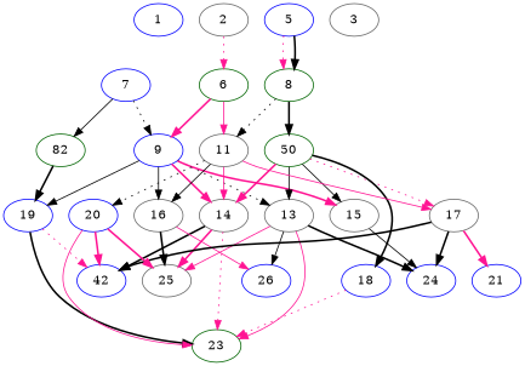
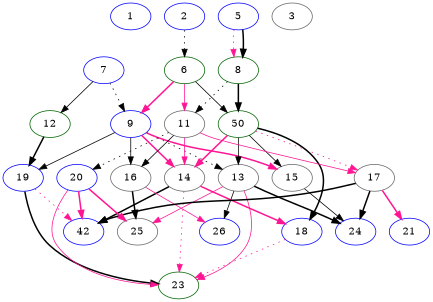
  digraph {
    node [alpha=0.03 color=blue]
    edge [color=black style=bold]
    1 [expect_size=1404809795940122624]
-   2 [alpha=0.04 color=gray40 expect_size=15072092152600]
+   2 [alpha=0.04 expect_size=15072092152600]
    6 [alpha=0.16 color=darkgreen expect_size=62315382079041306624]
    9 [alpha=0.17 expect_size=180540205848034541568]
    n5 [alpha=0.09 color=darkgreen expect_size=1531186453622952 label=50]
    11 [alpha=0.08 color=gray40 expect_size=382221449746496960]
    13 [alpha=0.05 color=gray40 expect_size=54640566446121896]
    14 [alpha=0.11 color=gray40 expect_size=4216001620077611]
    15 [alpha=0.09 color=gray40 expect_size=62622479920106831872]
    16 [alpha=0.10 color=gray40 expect_size=96317940147683328000]
    19 [alpha=0.10 expect_size=9870651104232450]
    17 [alpha=0.17 color=gray40 expect_size=3802591901106436]
    18 [expect_size=23589694059514296]
    20 [alpha=0.02 expect_size=54796487452212184]
    3 [alpha=0.20 color=gray40 expect_size=10361209394736130]
    7 [expect_size=246410286899354]
-   12 [alpha=0.16 color=darkgreen expect_size=264749107864176192 label=82]
+   12 [alpha=0.16 color=darkgreen expect_size=264749107864176192]
    8 [alpha=0.20 color=darkgreen expect_size=8654952319212080]
    5 [alpha=0.07 expect_size=3849222897410515]
    23 [alpha=0.04 color=darkgreen expect_size=34487258093356428]
    24 [alpha=0.19 expect_size=18074821177238355968]
    25 [alpha=0.08 color=gray40 expect_size=8531882301408595]
    26 [alpha=0.05 expect_size=29973808092782002176]
    n24 [alpha=0.17 expect_size=936371880639262 label=42]
    21 [alpha=0.15 expect_size=9230684088216584192]
-   2 -> 6 [color=deeppink style=dotted]
+   2 -> 6 [style=dotted]
    6 -> 9 [color=deeppink]
+   6 -> n5 [style=solid]
    6 -> 11 [color=deeppink style=solid]
    9 -> 13 [style=dotted]
    9 -> 14 [color=deeppink]
    9 -> 15 [color=deeppink]
    9 -> 16 [style=solid]
    9 -> 19 [style=solid]
    n5 -> 13 [style=solid]
    n5 -> 14 [color=deeppink]
    n5 -> 15 [style=solid]
    n5 -> 17 [color=deeppink style=dotted]
    n5 -> 18
    11 -> 14 [color=deeppink style=solid]
    11 -> 16 [style=solid]
    11 -> 17 [color=deeppink style=solid]
    11 -> 20 [style=dotted]
    13 -> 23 [color=deeppink style=solid]
    13 -> 24
    13 -> 25 [color=deeppink style=solid]
    13 -> 26 [style=solid]
    14 -> 23 [color=deeppink style=dotted]
-   14 -> 25 [color=deeppink]
+   14 -> 18 [color=deeppink]
    14 -> n24
    15 -> 24 [style=solid]
    16 -> 25
    16 -> 26 [color=deeppink style=solid]
    19 -> 23
    19 -> n24 [color=deeppink style=dotted]
    17 -> 24
    17 -> n24
    17 -> 21 [color=deeppink]
    18 -> 23 [color=deeppink style=dotted]
    20 -> 23 [color=deeppink style=solid]
    20 -> 25 [color=deeppink]
    20 -> n24 [color=deeppink]
    7 -> 9 [style=dotted]
    7 -> 12 [style=solid]
    12 -> 19
    8 -> n5
    8 -> 11 [style=dotted]
    5 -> 8 [color=deeppink style=dotted]
    5 -> 8
  }
